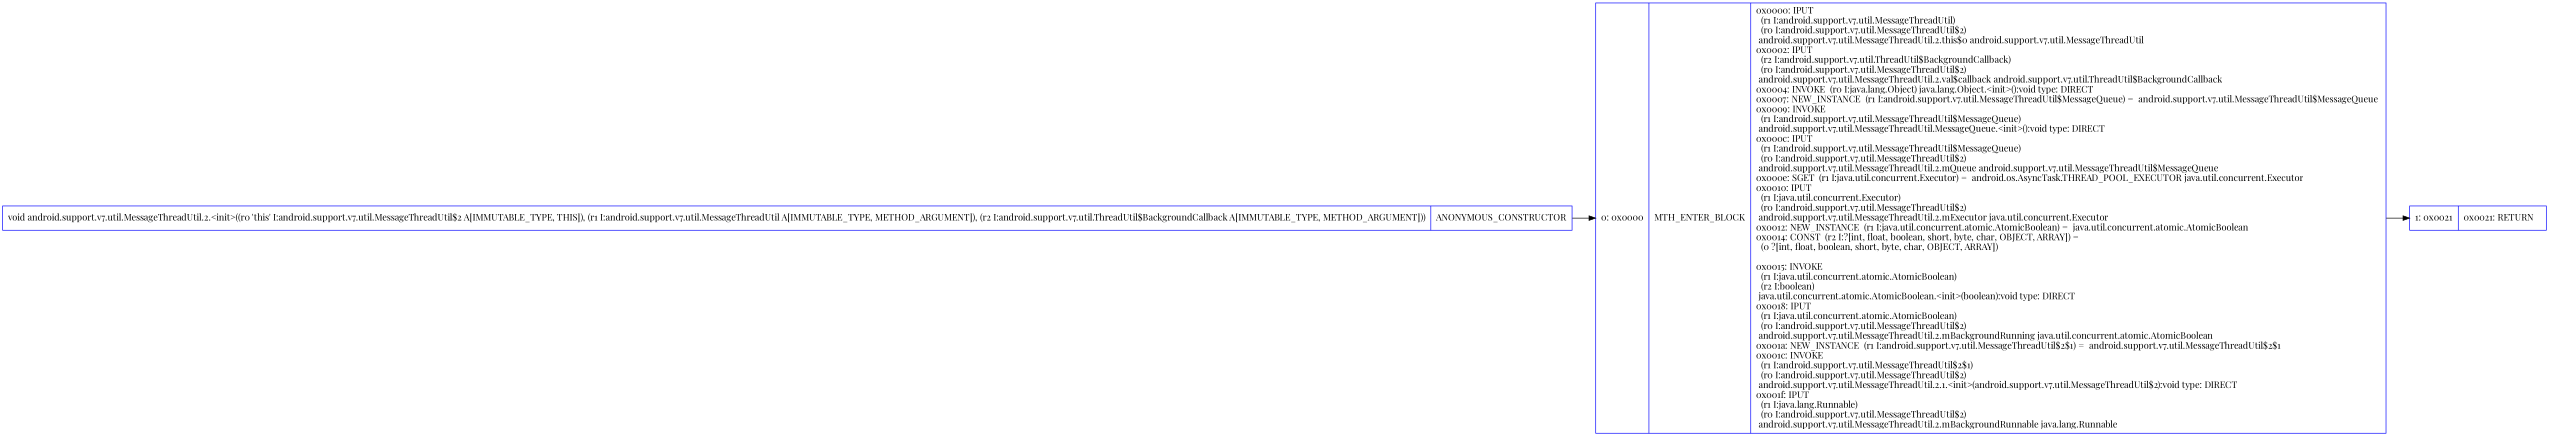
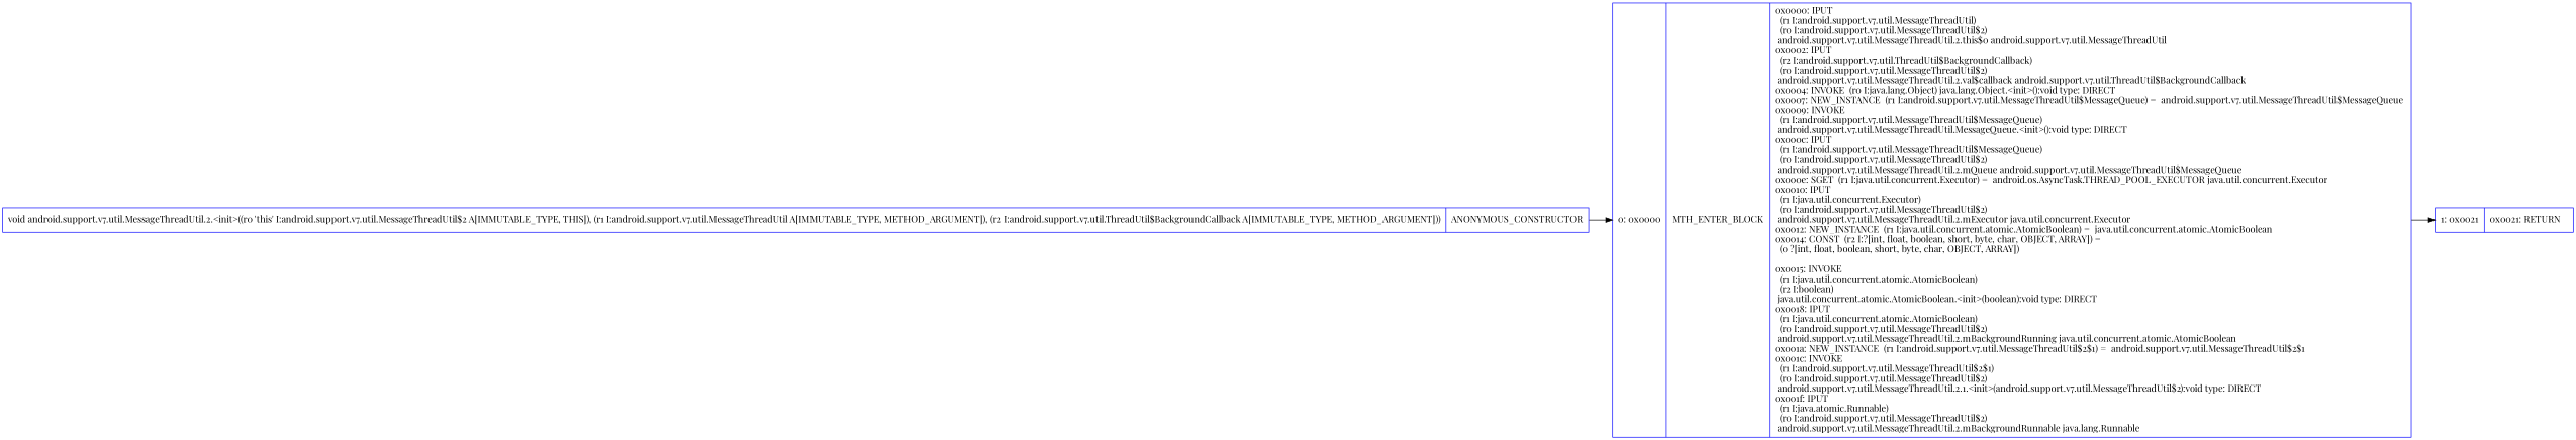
  digraph {
    rankdir=LR
    fontname="Playfair Display"
    node [shape=record color=blue fontname="Playfair Display"]
    edge [fontname="Playfair Display"]
-   n1 [label="{0\:\ 0x0000|MTH_ENTER_BLOCK\l|0x0000: IPUT  \l  (r1 I:android.support.v7.util.MessageThreadUtil)\l  (r0 I:android.support.v7.util.MessageThreadUtil$2)\l android.support.v7.util.MessageThreadUtil.2.this$0 android.support.v7.util.MessageThreadUtil \l0x0002: IPUT  \l  (r2 I:android.support.v7.util.ThreadUtil$BackgroundCallback)\l  (r0 I:android.support.v7.util.MessageThreadUtil$2)\l android.support.v7.util.MessageThreadUtil.2.val$callback android.support.v7.util.ThreadUtil$BackgroundCallback \l0x0004: INVOKE  (r0 I:java.lang.Object) java.lang.Object.\<init\>():void type: DIRECT \l0x0007: NEW_INSTANCE  (r1 I:android.support.v7.util.MessageThreadUtil$MessageQueue) =  android.support.v7.util.MessageThreadUtil$MessageQueue \l0x0009: INVOKE  \l  (r1 I:android.support.v7.util.MessageThreadUtil$MessageQueue)\l android.support.v7.util.MessageThreadUtil.MessageQueue.\<init\>():void type: DIRECT \l0x000c: IPUT  \l  (r1 I:android.support.v7.util.MessageThreadUtil$MessageQueue)\l  (r0 I:android.support.v7.util.MessageThreadUtil$2)\l android.support.v7.util.MessageThreadUtil.2.mQueue android.support.v7.util.MessageThreadUtil$MessageQueue \l0x000e: SGET  (r1 I:java.util.concurrent.Executor) =  android.os.AsyncTask.THREAD_POOL_EXECUTOR java.util.concurrent.Executor \l0x0010: IPUT  \l  (r1 I:java.util.concurrent.Executor)\l  (r0 I:android.support.v7.util.MessageThreadUtil$2)\l android.support.v7.util.MessageThreadUtil.2.mExecutor java.util.concurrent.Executor \l0x0012: NEW_INSTANCE  (r1 I:java.util.concurrent.atomic.AtomicBoolean) =  java.util.concurrent.atomic.AtomicBoolean \l0x0014: CONST  (r2 I:?[int, float, boolean, short, byte, char, OBJECT, ARRAY]) = \l  (0 ?[int, float, boolean, short, byte, char, OBJECT, ARRAY])\l \l0x0015: INVOKE  \l  (r1 I:java.util.concurrent.atomic.AtomicBoolean)\l  (r2 I:boolean)\l java.util.concurrent.atomic.AtomicBoolean.\<init\>(boolean):void type: DIRECT \l0x0018: IPUT  \l  (r1 I:java.util.concurrent.atomic.AtomicBoolean)\l  (r0 I:android.support.v7.util.MessageThreadUtil$2)\l android.support.v7.util.MessageThreadUtil.2.mBackgroundRunning java.util.concurrent.atomic.AtomicBoolean \l0x001a: NEW_INSTANCE  (r1 I:android.support.v7.util.MessageThreadUtil$2$1) =  android.support.v7.util.MessageThreadUtil$2$1 \l0x001c: INVOKE  \l  (r1 I:android.support.v7.util.MessageThreadUtil$2$1)\l  (r0 I:android.support.v7.util.MessageThreadUtil$2)\l android.support.v7.util.MessageThreadUtil.2.1.\<init\>(android.support.v7.util.MessageThreadUtil$2):void type: DIRECT \l0x001f: IPUT  \l  (r1 I:java.lang.Runnable)\l  (r0 I:android.support.v7.util.MessageThreadUtil$2)\l android.support.v7.util.MessageThreadUtil.2.mBackgroundRunnable java.lang.Runnable \l}"]
+   n1 [label="{0\:\ 0x0000|MTH_ENTER_BLOCK\l|0x0000: IPUT  \l  (r1 I:android.support.v7.util.MessageThreadUtil)\l  (r0 I:android.support.v7.util.MessageThreadUtil$2)\l android.support.v7.util.MessageThreadUtil.2.this$0 android.support.v7.util.MessageThreadUtil \l0x0002: IPUT  \l  (r2 I:android.support.v7.util.ThreadUtil$BackgroundCallback)\l  (r0 I:android.support.v7.util.MessageThreadUtil$2)\l android.support.v7.util.MessageThreadUtil.2.val$callback android.support.v7.util.ThreadUtil$BackgroundCallback \l0x0004: INVOKE  (r0 I:java.lang.Object) java.lang.Object.\<init\>():void type: DIRECT \l0x0007: NEW_INSTANCE  (r1 I:android.support.v7.util.MessageThreadUtil$MessageQueue) =  android.support.v7.util.MessageThreadUtil$MessageQueue \l0x0009: INVOKE  \l  (r1 I:android.support.v7.util.MessageThreadUtil$MessageQueue)\l android.support.v7.util.MessageThreadUtil.MessageQueue.\<init\>():void type: DIRECT \l0x000c: IPUT  \l  (r1 I:android.support.v7.util.MessageThreadUtil$MessageQueue)\l  (r0 I:android.support.v7.util.MessageThreadUtil$2)\l android.support.v7.util.MessageThreadUtil.2.mQueue android.support.v7.util.MessageThreadUtil$MessageQueue \l0x000e: SGET  (r1 I:java.util.concurrent.Executor) =  android.os.AsyncTask.THREAD_POOL_EXECUTOR java.util.concurrent.Executor \l0x0010: IPUT  \l  (r1 I:java.util.concurrent.Executor)\l  (r0 I:android.support.v7.util.MessageThreadUtil$2)\l android.support.v7.util.MessageThreadUtil.2.mExecutor java.util.concurrent.Executor \l0x0012: NEW_INSTANCE  (r1 I:java.util.concurrent.atomic.AtomicBoolean) =  java.util.concurrent.atomic.AtomicBoolean \l0x0014: CONST  (r2 I:?[int, float, boolean, short, byte, char, OBJECT, ARRAY]) = \l  (0 ?[int, float, boolean, short, byte, char, OBJECT, ARRAY])\l \l0x0015: INVOKE  \l  (r1 I:java.util.concurrent.atomic.AtomicBoolean)\l  (r2 I:boolean)\l java.util.concurrent.atomic.AtomicBoolean.\<init\>(boolean):void type: DIRECT \l0x0018: IPUT  \l  (r1 I:java.util.concurrent.atomic.AtomicBoolean)\l  (r0 I:android.support.v7.util.MessageThreadUtil$2)\l android.support.v7.util.MessageThreadUtil.2.mBackgroundRunning java.util.concurrent.atomic.AtomicBoolean \l0x001a: NEW_INSTANCE  (r1 I:android.support.v7.util.MessageThreadUtil$2$1) =  android.support.v7.util.MessageThreadUtil$2$1 \l0x001c: INVOKE  \l  (r1 I:android.support.v7.util.MessageThreadUtil$2$1)\l  (r0 I:android.support.v7.util.MessageThreadUtil$2)\l android.support.v7.util.MessageThreadUtil.2.1.\<init\>(android.support.v7.util.MessageThreadUtil$2):void type: DIRECT \l0x001f: IPUT  \l  (r1 I:java.atomic.Runnable)\l  (r0 I:android.support.v7.util.MessageThreadUtil$2)\l android.support.v7.util.MessageThreadUtil.2.mBackgroundRunnable java.lang.Runnable \l}"]
    n2 [label="{1\:\ 0x0021|0x0021: RETURN   \l}"]
    n3 [label="{void android.support.v7.util.MessageThreadUtil.2.\<init\>((r0 'this' I:android.support.v7.util.MessageThreadUtil$2 A[IMMUTABLE_TYPE, THIS]), (r1 I:android.support.v7.util.MessageThreadUtil A[IMMUTABLE_TYPE, METHOD_ARGUMENT]), (r2 I:android.support.v7.util.ThreadUtil$BackgroundCallback A[IMMUTABLE_TYPE, METHOD_ARGUMENT]))  | ANONYMOUS_CONSTRUCTOR\l}"]
    n1 -> n2
    n3 -> n1
  }
